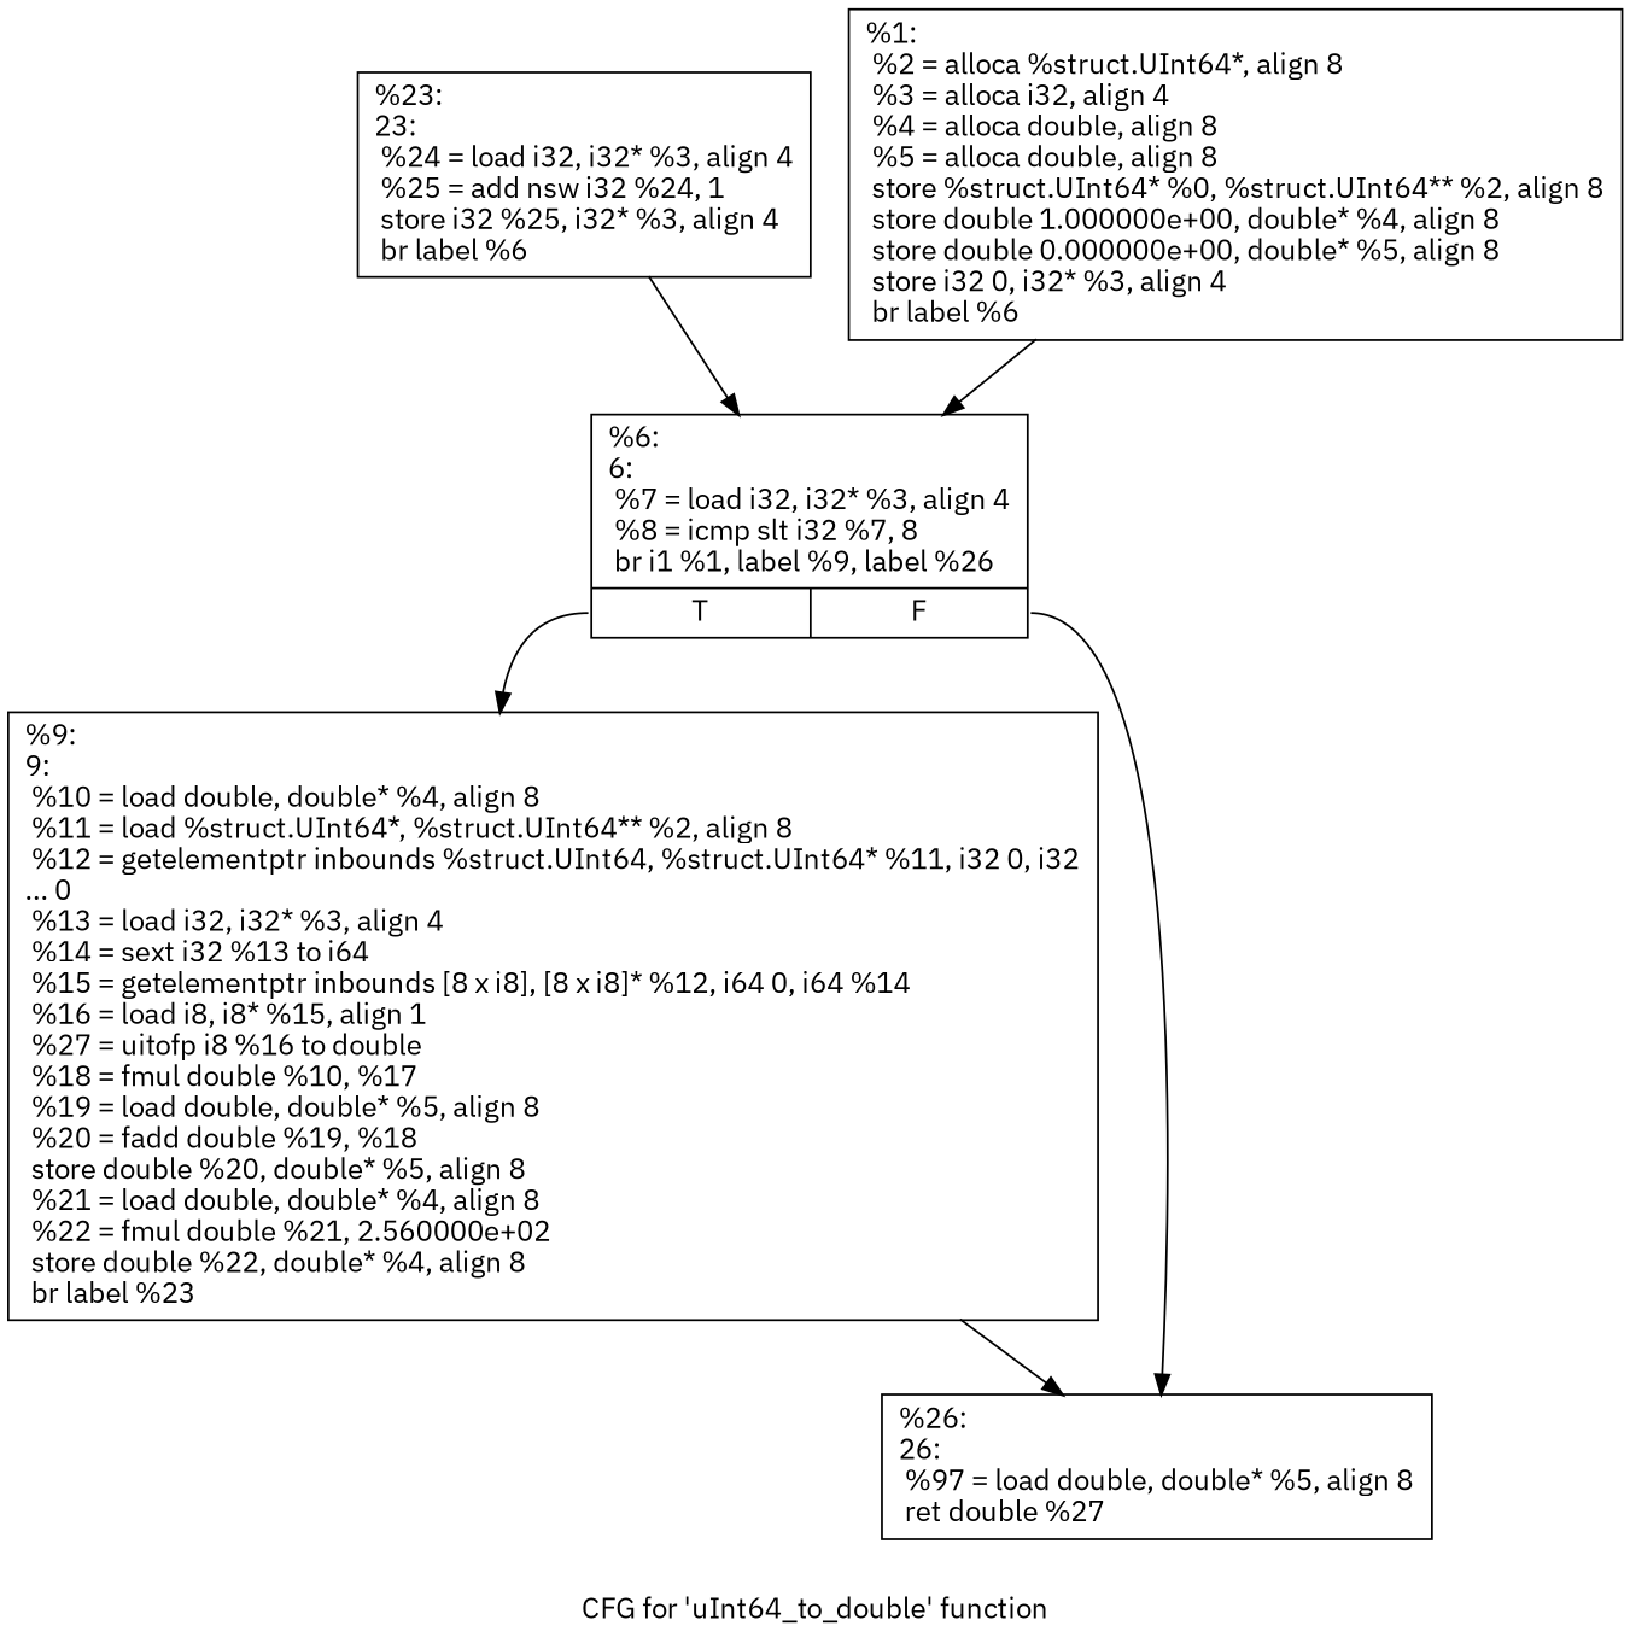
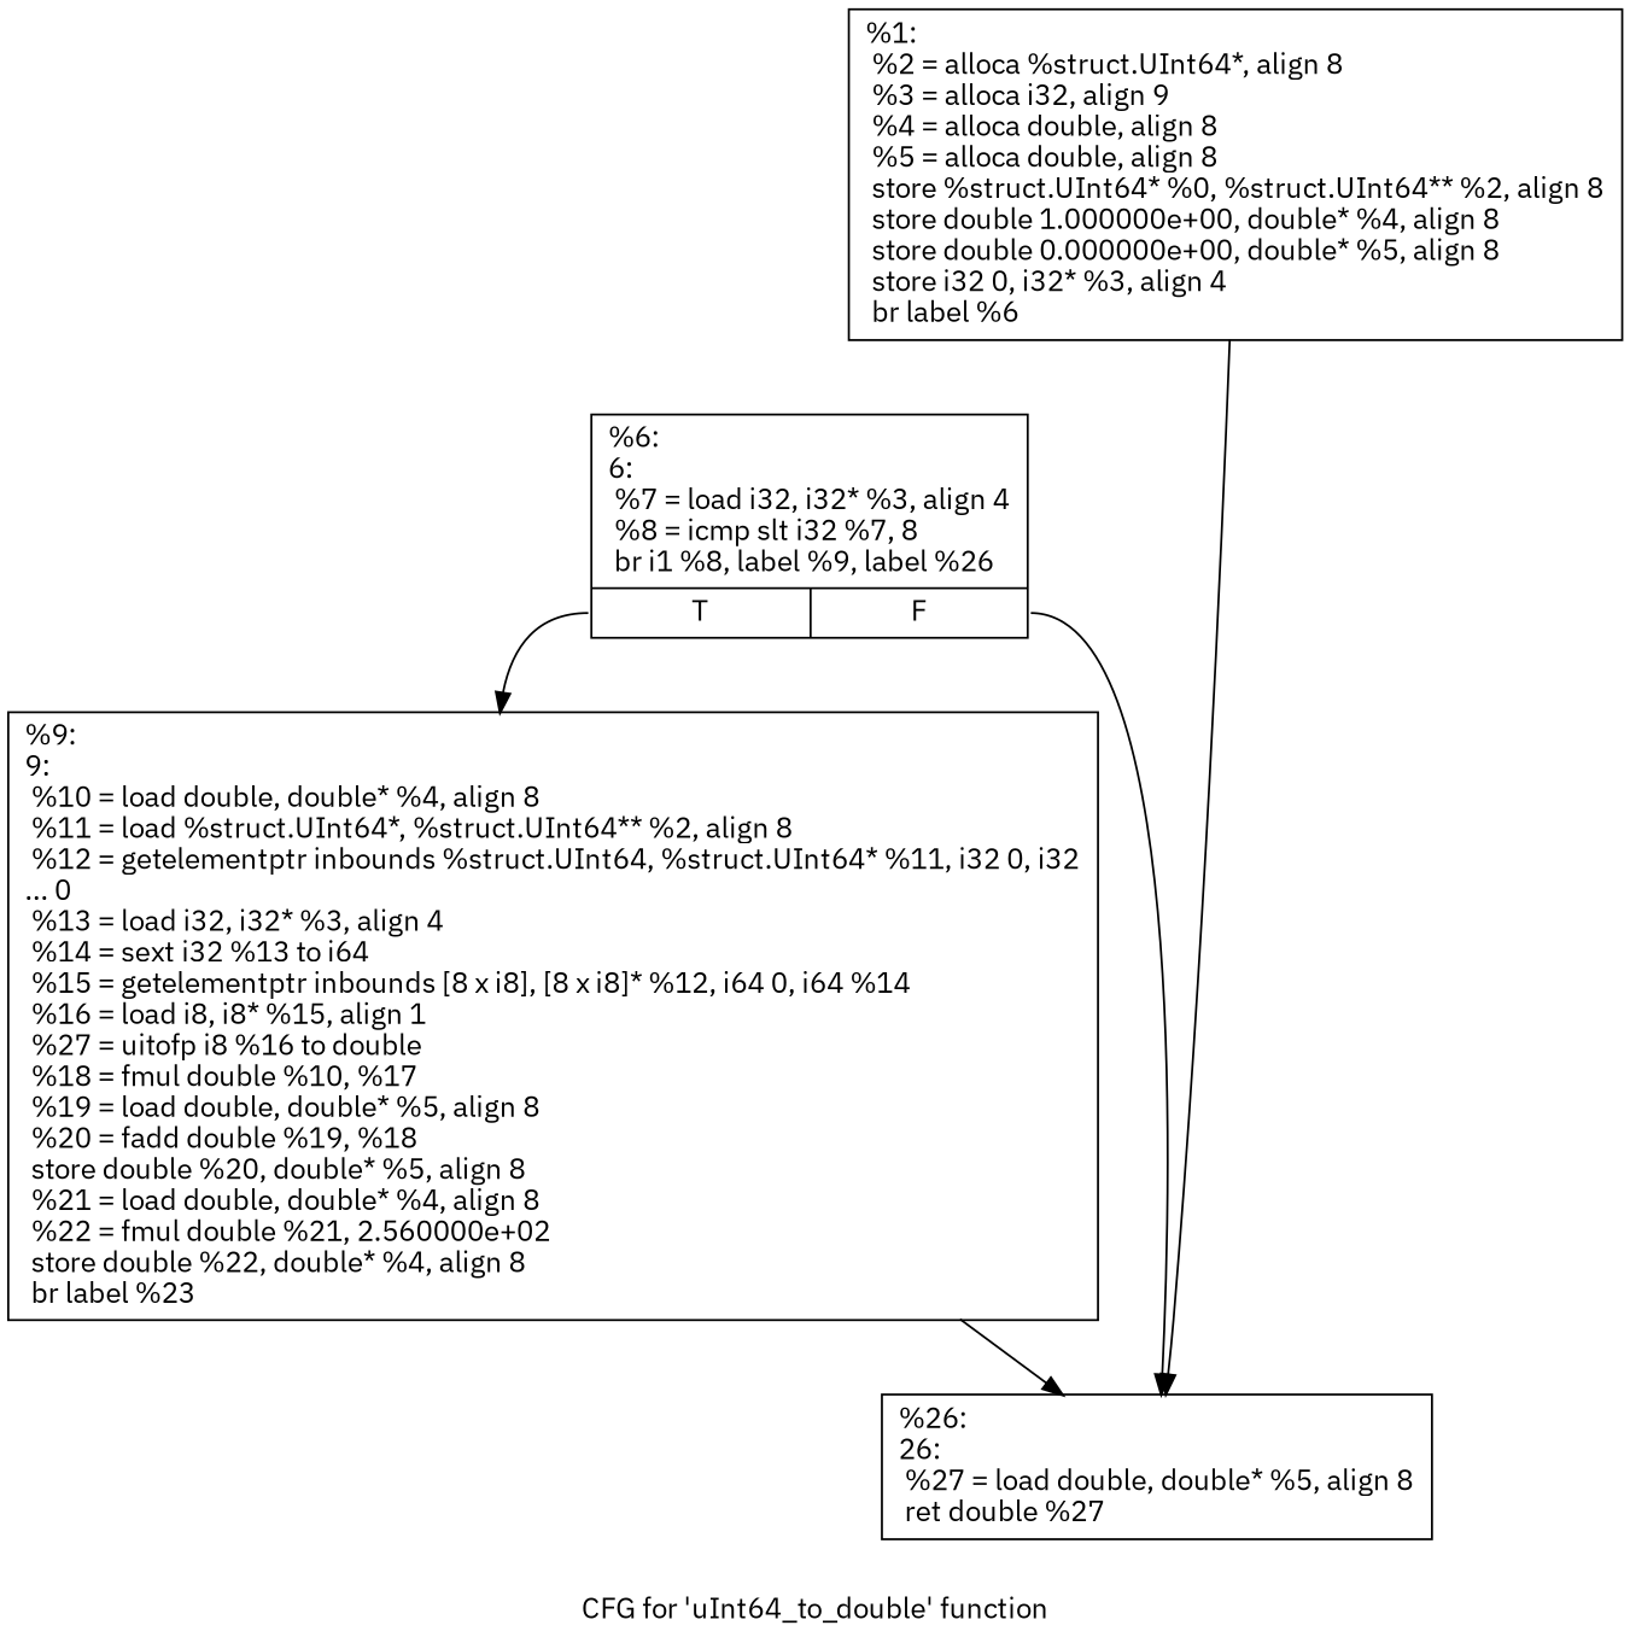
  digraph {
    fontname="IBM Plex Sans"
    label="CFG for 'uInt64_to_double' function"
    node [fontname="IBM Plex Sans" shape=record]
    edge [fontname="IBM Plex Sans"]
-   n1 [label="{%1:\l  %2 = alloca %struct.UInt64*, align 8\l  %3 = alloca i32, align 4\l  %4 = alloca double, align 8\l  %5 = alloca double, align 8\l  store %struct.UInt64* %0, %struct.UInt64** %2, align 8\l  store double 1.000000e+00, double* %4, align 8\l  store double 0.000000e+00, double* %5, align 8\l  store i32 0, i32* %3, align 4\l  br label %6\l}"]
-   n2 [label="{%6:\l6:                                                \l  %7 = load i32, i32* %3, align 4\l  %8 = icmp slt i32 %7, 8\l  br i1 %1, label %9, label %26\l|{<s0>T|<s1>F}}"]
+   n1 [label="{%1:\l  %2 = alloca %struct.UInt64*, align 8\l  %3 = alloca i32, align 9\l  %4 = alloca double, align 8\l  %5 = alloca double, align 8\l  store %struct.UInt64* %0, %struct.UInt64** %2, align 8\l  store double 1.000000e+00, double* %4, align 8\l  store double 0.000000e+00, double* %5, align 8\l  store i32 0, i32* %3, align 4\l  br label %6\l}"]
+   n2 [label="{%6:\l6:                                                \l  %7 = load i32, i32* %3, align 4\l  %8 = icmp slt i32 %7, 8\l  br i1 %8, label %9, label %26\l|{<s0>T|<s1>F}}"]
    n3 [label="{%9:\l9:                                                \l  %10 = load double, double* %4, align 8\l  %11 = load %struct.UInt64*, %struct.UInt64** %2, align 8\l  %12 = getelementptr inbounds %struct.UInt64, %struct.UInt64* %11, i32 0, i32\l... 0\l  %13 = load i32, i32* %3, align 4\l  %14 = sext i32 %13 to i64\l  %15 = getelementptr inbounds [8 x i8], [8 x i8]* %12, i64 0, i64 %14\l  %16 = load i8, i8* %15, align 1\l  %27 = uitofp i8 %16 to double\l  %18 = fmul double %10, %17\l  %19 = load double, double* %5, align 8\l  %20 = fadd double %19, %18\l  store double %20, double* %5, align 8\l  %21 = load double, double* %4, align 8\l  %22 = fmul double %21, 2.560000e+02\l  store double %22, double* %4, align 8\l  br label %23\l}"]
-   n4 [label="{%26:\l26:                                               \l  %97 = load double, double* %5, align 8\l  ret double %27\l}"]
-   n5 [label="{%23:\l23:                                               \l  %24 = load i32, i32* %3, align 4\l  %25 = add nsw i32 %24, 1\l  store i32 %25, i32* %3, align 4\l  br label %6\l}"]
-   n1 -> n2
+   n4 [label="{%26:\l26:                                               \l  %27 = load double, double* %5, align 8\l  ret double %27\l}"]
+   n1 -> n4
    n2 -> n3 [tailport=s0]
    n2 -> n4 [tailport=s1]
    n3 -> n4
-   n5 -> n2
  }
